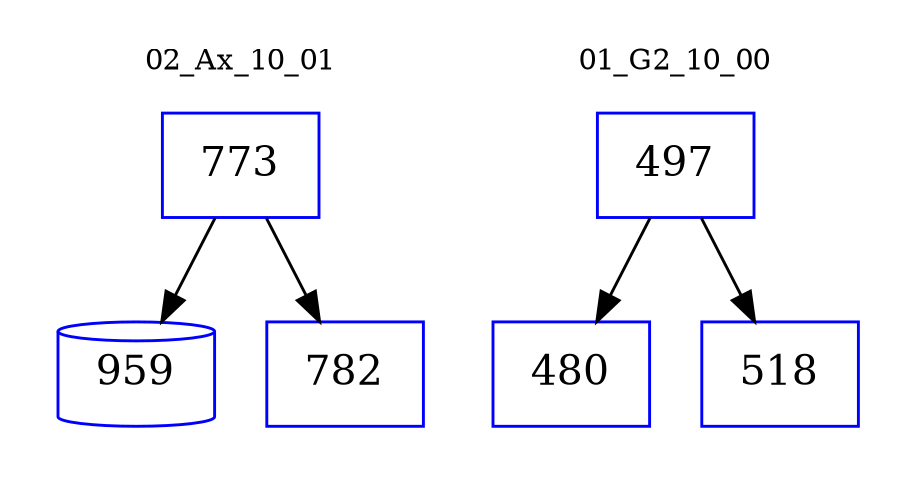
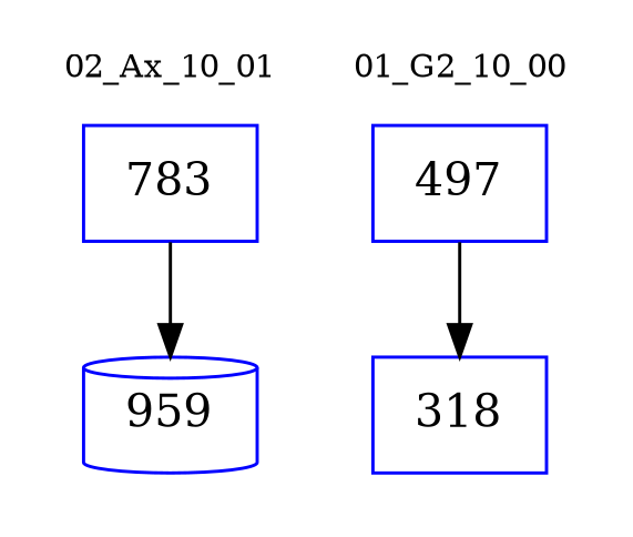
  digraph {
    node [color=blue shape=box]
    edge [color=black]
-   n1 [label=773]
+   n1 [label=783]
    n2 [label=959 shape=cylinder]
-   n3 [label=782]
    n4 [label=497]
-   n5 [label=480]
-   n6 [label=518]
+   n6 [label=318]
    subgraph cluster_1 {
      color=white
      fontsize=10
      label="02_Ax_10_01"
      n1
      n2
-     n3
    }
    subgraph cluster_2 {
      color=white
      fontsize=10
      label="01_G2_10_00"
      n4
-     n5
      n6
    }
    n1 -> n2
-   n1 -> n3
-   n4 -> n5
    n4 -> n6
  }
